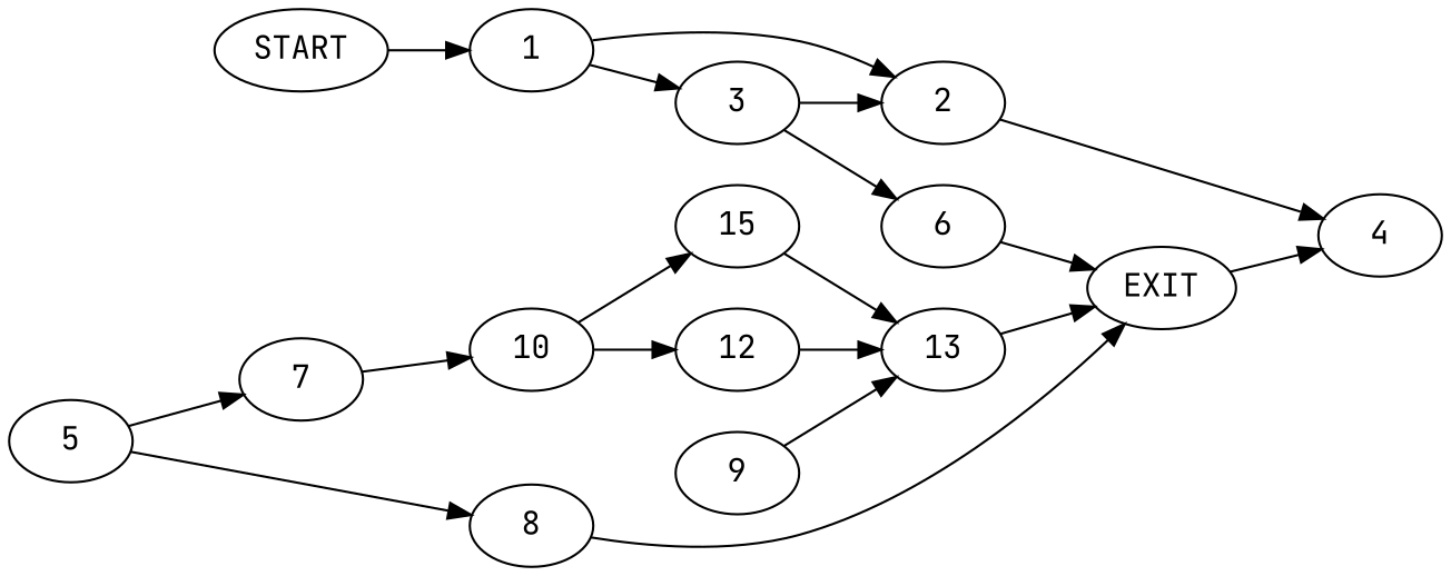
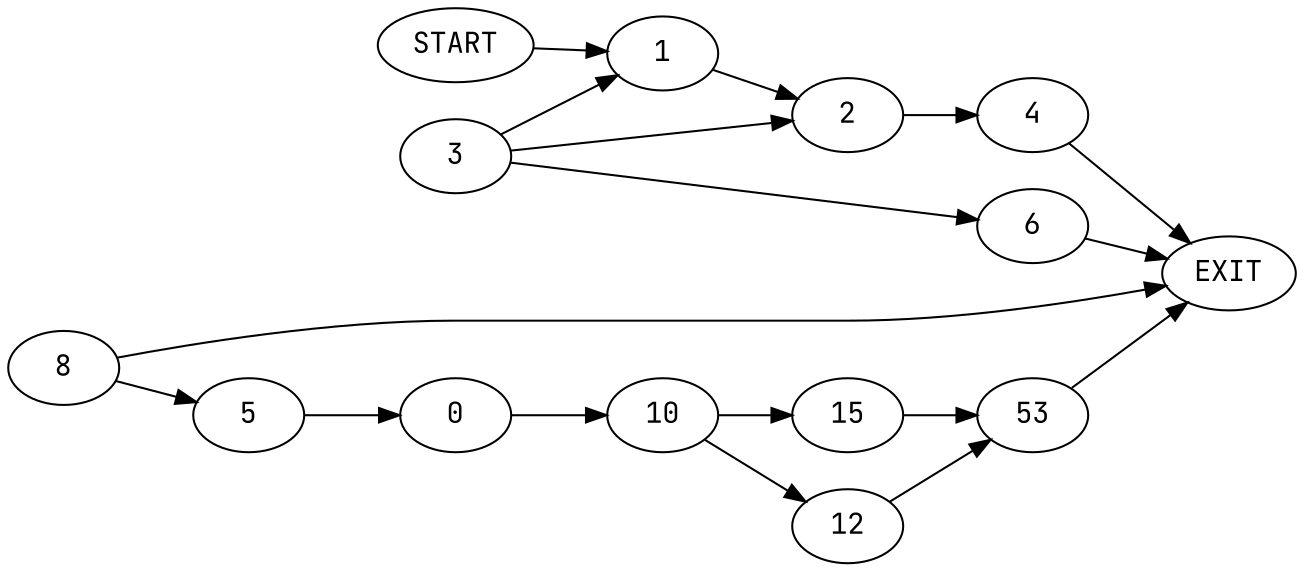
  digraph {
    fontname="JetBrains Mono"
    rankdir=LR
    node [fontname="JetBrains Mono"]
    edge [fontname="JetBrains Mono"]
    n1 [label=START]
    1
    2
    3
    n5 [label=EXIT]
    4
    6
    5
-   7
+   7 [label=0]
    8
    10
-   9
-   13
+   13 [label=53]
    n14 [label=15]
    12
    n1 -> 1
    1 -> 2
-   1 -> 3
+   3 -> 1
    2 -> 4
    3 -> 2
    3 -> 6
-   n5 -> 4
+   4 -> n5
    6 -> n5
    5 -> 7
-   5 -> 8
+   8 -> 5
    7 -> 10
    8 -> n5
    10 -> n14
    10 -> 12
-   9 -> 13
    13 -> n5
    n14 -> 13
    12 -> 13
  }
